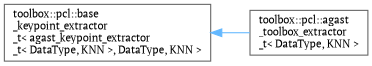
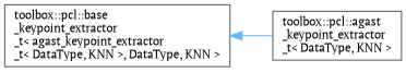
  digraph {
    rankdir=LR
    fontname="PT Serif"
    node [color=grey40 fillcolor=white fontname="PT Serif" fontsize=10 shape=box style=filled]
    n1 [height=0.2 label="toolbox::pcl::base\l_keypoint_extractor\l_t\< agast_keypoint_extractor\l_t\< DataType, KNN \>, DataType, KNN \>" width=0.4]
-   n2 [height=0.2 label="toolbox::pcl::agast\l_toolbox_extractor\l_t\< DataType, KNN \>" width=0.4]
+   n2 [height=0.2 label="toolbox::pcl::agast\l_keypoint_extractor\l_t\< DataType, KNN \>" width=0.4]
    n1 -> n2 [color=steelblue1 dir=back fontname="PT Serif" fontsize=10 labelfontname=Helvetica labelfontsize=10 style=solid]
  }
